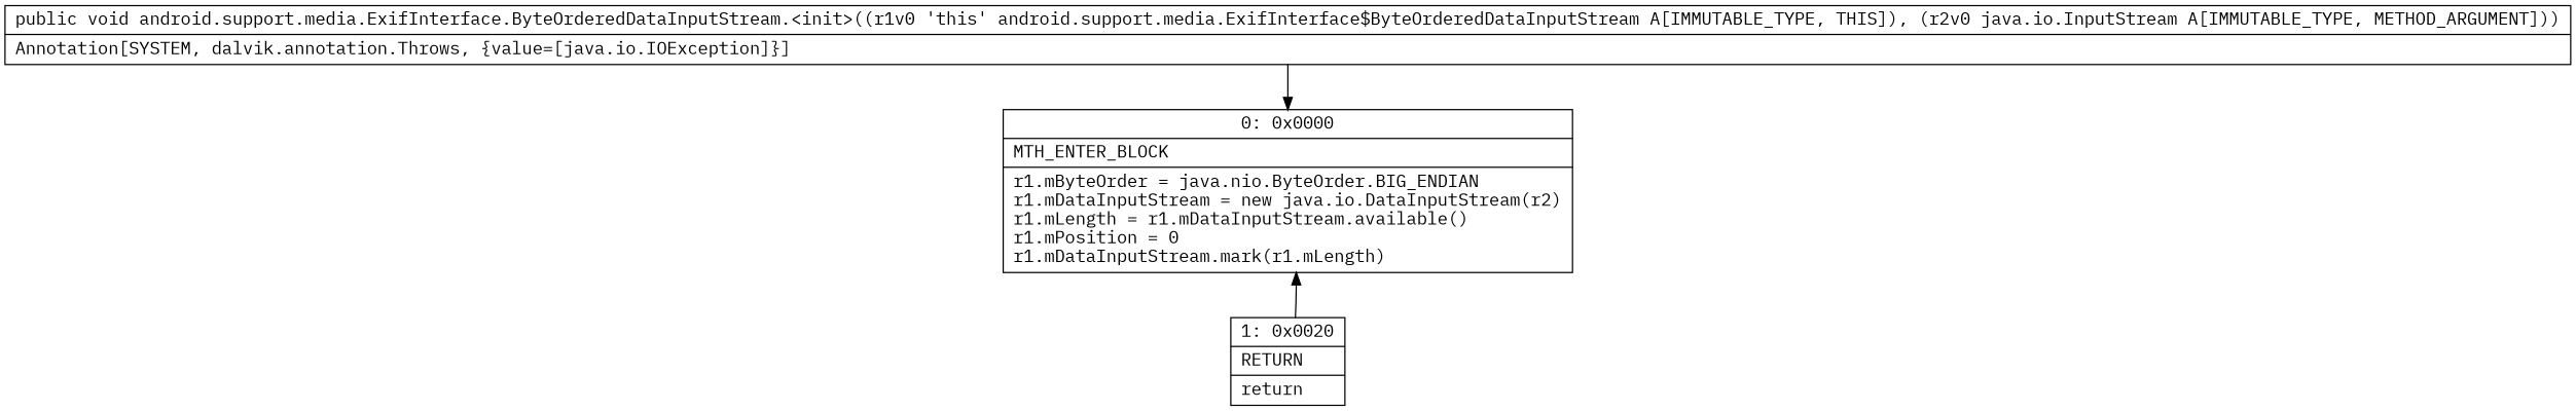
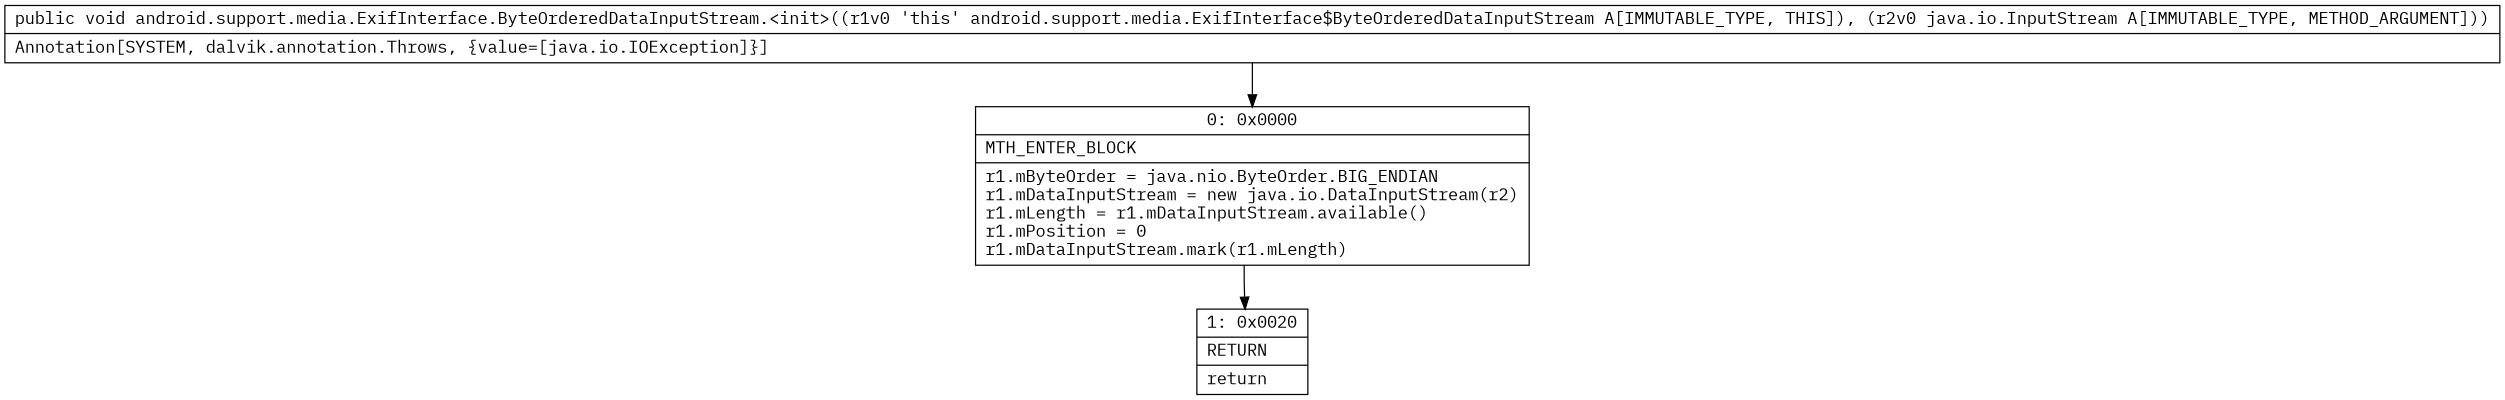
  digraph {
    fontname="IBM Plex Mono"
    node [shape=record fontname="IBM Plex Mono"]
    edge [fontname="IBM Plex Mono"]
    n1 [label="{0\:\ 0x0000|MTH_ENTER_BLOCK\l|r1.mByteOrder = java.nio.ByteOrder.BIG_ENDIAN\lr1.mDataInputStream = new java.io.DataInputStream(r2)\lr1.mLength = r1.mDataInputStream.available()\lr1.mPosition = 0\lr1.mDataInputStream.mark(r1.mLength)\l}"]
    n2 [label="{1\:\ 0x0020|RETURN\l|return\l}"]
    n3 [label="{public void android.support.media.ExifInterface.ByteOrderedDataInputStream.\<init\>((r1v0 'this' android.support.media.ExifInterface$ByteOrderedDataInputStream A[IMMUTABLE_TYPE, THIS]), (r2v0 java.io.InputStream A[IMMUTABLE_TYPE, METHOD_ARGUMENT]))  | Annotation[SYSTEM, dalvik.annotation.Throws, \{value=[java.io.IOException]\}]\l}"]
-   n2 -> n1
+   n1 -> n2
    n3 -> n1
  }
